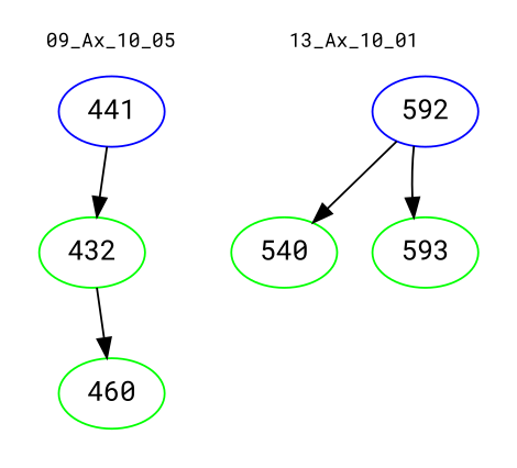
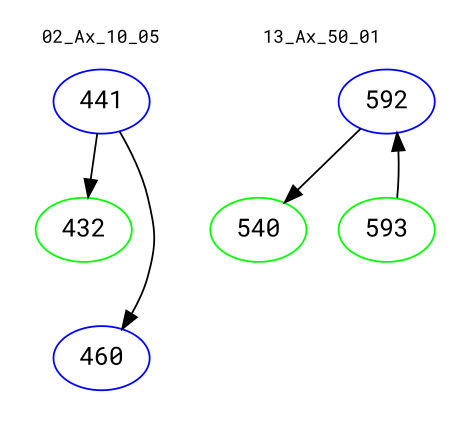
  digraph {
    fontname="Roboto Mono"
    node [color=blue fontname="Roboto Mono"]
    edge [color=black fontname="Roboto Mono"]
    n1 [label=441]
    n2 [color=green label=432]
-   n3 [color=green label=460]
+   n3 [label=460]
    n4 [label=592]
    n5 [color=green label=540]
    n6 [color=green label=593]
    subgraph cluster_1 {
      color=white
      fontsize=10
-     label="09_Ax_10_05"
+     label="02_Ax_10_05"
      n1
      n2
      n3
    }
    subgraph cluster_2 {
      color=white
      fontsize=10
-     label="13_Ax_10_01"
+     label="13_Ax_50_01"
      n4
      n5
      n6
    }
    n1 -> n2
-   n2 -> n3
+   n1 -> n3
    n4 -> n5
-   n4 -> n6
+   n6 -> n4
  }
